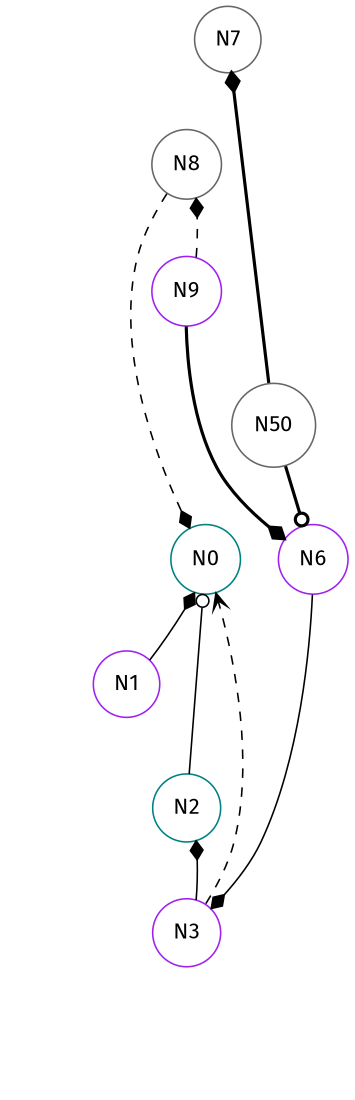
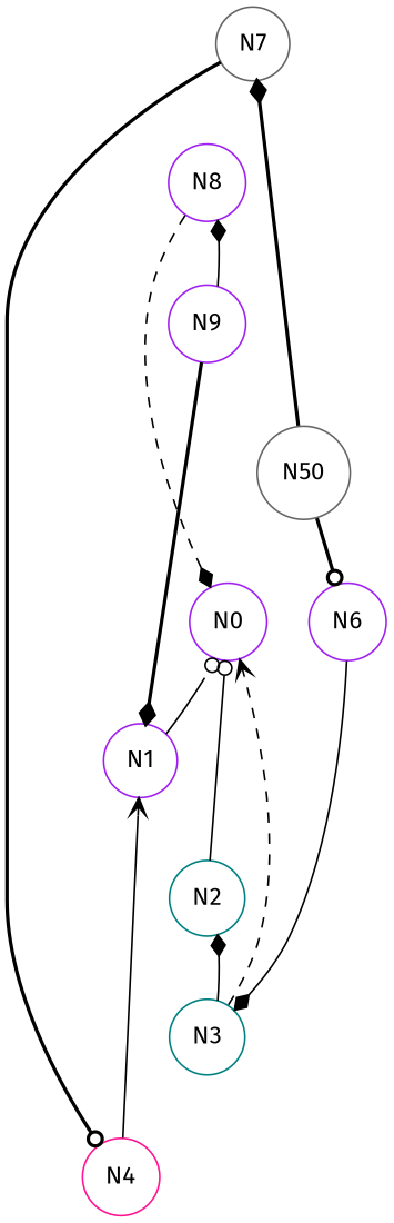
  digraph {
    fontname="Fira Sans"
    node [color=purple fontname="Fira Sans" shape=circle]
    edge [arrowhead=none fontname="Fira Sans" style=invis]
-   N0 [color=teal]
+   N0
    N1
    N2 [color=teal]
-   N3
+   N3 [color=teal]
+   N4 [color=deeppink]
    N6
    N7 [color=gray40]
-   N8 [color=gray40]
+   N8
    N9
    n10 [color=gray40 label=N50]
    N0 -> N1
-   N1 -> N0 [arrowhead=diamond style=solid]
+   N1 -> N0 [arrowhead=odot style=solid]
    N1 -> N2
    N2 -> N0 [arrowhead=odot style=solid]
    N2 -> N3
    N3 -> N0 [arrowhead=vee style=dashed]
    N3 -> N2 [arrowhead=diamond style=solid]
+   N3 -> N4
+   N4 -> N1 [arrowhead=vee style=solid]
    N6 -> N3 [arrowhead=diamond style=solid]
    N6 -> N7
+   N7 -> N4 [arrowhead=odot style=bold]
    N7 -> N8
    N8 -> N0 [arrowhead=diamond style=dashed]
    N8 -> N9
-   N9 -> N6 [arrowhead=diamond style=bold]
-   N9 -> N8 [arrowhead=diamond style=dashed]
+   N9 -> N1 [arrowhead=diamond style=bold]
+   N9 -> N8 [arrowhead=diamond style=solid]
    N9 -> n10
    n10 -> N0
    n10 -> N6 [arrowhead=odot style=bold]
    n10 -> N7 [arrowhead=diamond style=bold]
  }
